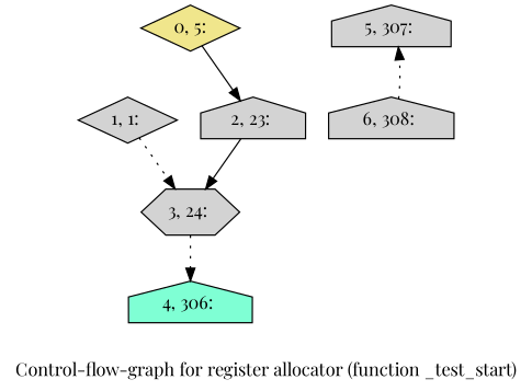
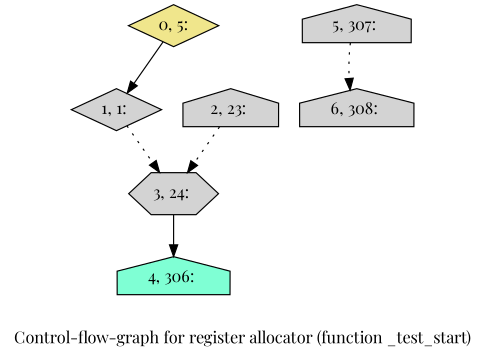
  digraph {
    fontname="Playfair Display"
    label="Control-flow-graph for register allocator (function _test_start)"
    node [fillcolor=lightgrey fontname="Playfair Display" shape=house style=filled]
    edge [fontname="Playfair Display" style=solid]
    n1 [fillcolor=khaki label="0, 5:" shape=diamond]
    n2 [label="1, 1: " shape=diamond]
    n3 [label="3, 24: " shape=hexagon]
    n4 [label="2, 23: "]
    n5 [fillcolor=aquamarine label="4, 306: "]
    n6 [label="5, 307: "]
    n7 [label="6, 308: "]
-   n1 -> n4
+   n1 -> n2
    n2 -> n3 [style=dotted]
-   n3 -> n5 [style=dotted]
-   n4 -> n3
-   n7 -> n6 [style=dotted]
+   n3 -> n5
+   n4 -> n3 [style=dotted]
+   n6 -> n7 [style=dotted]
  }
